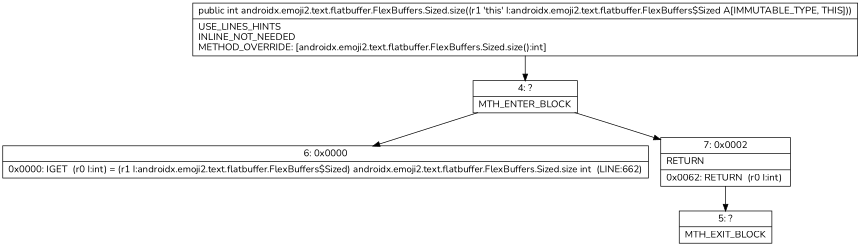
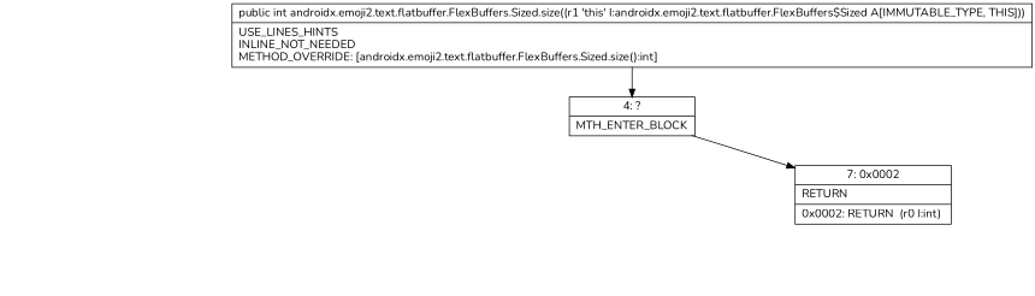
  digraph {
    fontname=Nunito
    node [fontname=Nunito shape=record]
    edge [fontname=Nunito]
    n1 [label="{4\:\ ?|MTH_ENTER_BLOCK\l}"]
-   n2 [label="{6\:\ 0x0000|0x0000: IGET  (r0 I:int) = (r1 I:androidx.emoji2.text.flatbuffer.FlexBuffers$Sized) androidx.emoji2.text.flatbuffer.FlexBuffers.Sized.size int  (LINE:662)\l}"]
-   n3 [label="{7\:\ 0x0002|RETURN\l|0x0062: RETURN  (r0 I:int) \l}"]
-   n4 [label="{5\:\ ?|MTH_EXIT_BLOCK\l}"]
+   n3 [label="{7\:\ 0x0002|RETURN\l|0x0002: RETURN  (r0 I:int) \l}"]
    n5 [label="{public int androidx.emoji2.text.flatbuffer.FlexBuffers.Sized.size((r1 'this' I:androidx.emoji2.text.flatbuffer.FlexBuffers$Sized A[IMMUTABLE_TYPE, THIS]))  | USE_LINES_HINTS\lINLINE_NOT_NEEDED\lMETHOD_OVERRIDE: [androidx.emoji2.text.flatbuffer.FlexBuffers.Sized.size():int]\l}"]
-   n1 -> n2
    n1 -> n3
-   n3 -> n4
    n5 -> n1
  }
